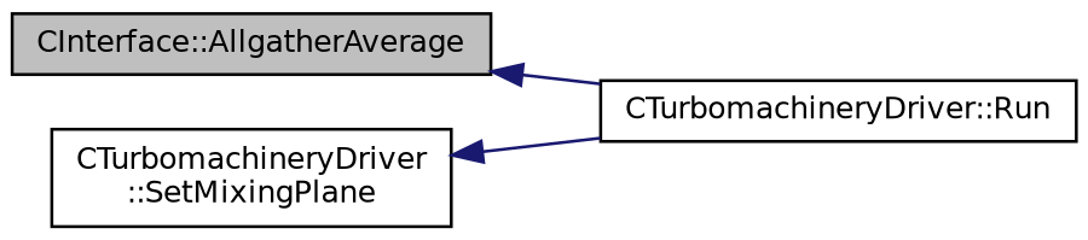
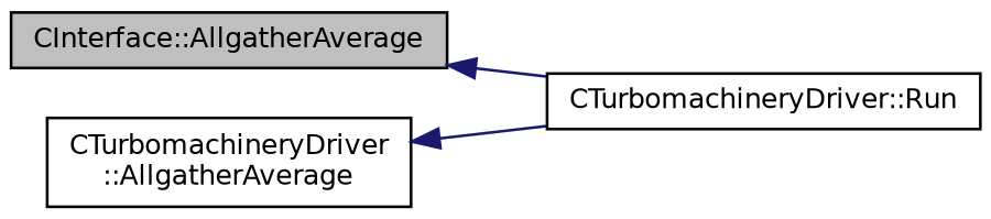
  digraph {
    rankdir=LR
    node [color=black fillcolor=white fontname=Helvetica fontsize=10 shape=record style=filled]
    edge [color=midnightblue dir=back fontname=Helvetica fontsize=10 labelfontname=Helvetica labelfontsize=10 style=solid]
    n1 [fillcolor=grey75 fontcolor=black height=0.2 label="CInterface::AllgatherAverage" width=0.4]
    n2 [height=0.2 label="CTurbomachineryDriver::Run" width=0.4]
-   n3 [height=0.2 label="CTurbomachineryDriver\l::SetMixingPlane" width=0.4]
+   n3 [height=0.2 label="CTurbomachineryDriver\l::AllgatherAverage" width=0.4]
    n1 -> n2
    n3 -> n2
  }
